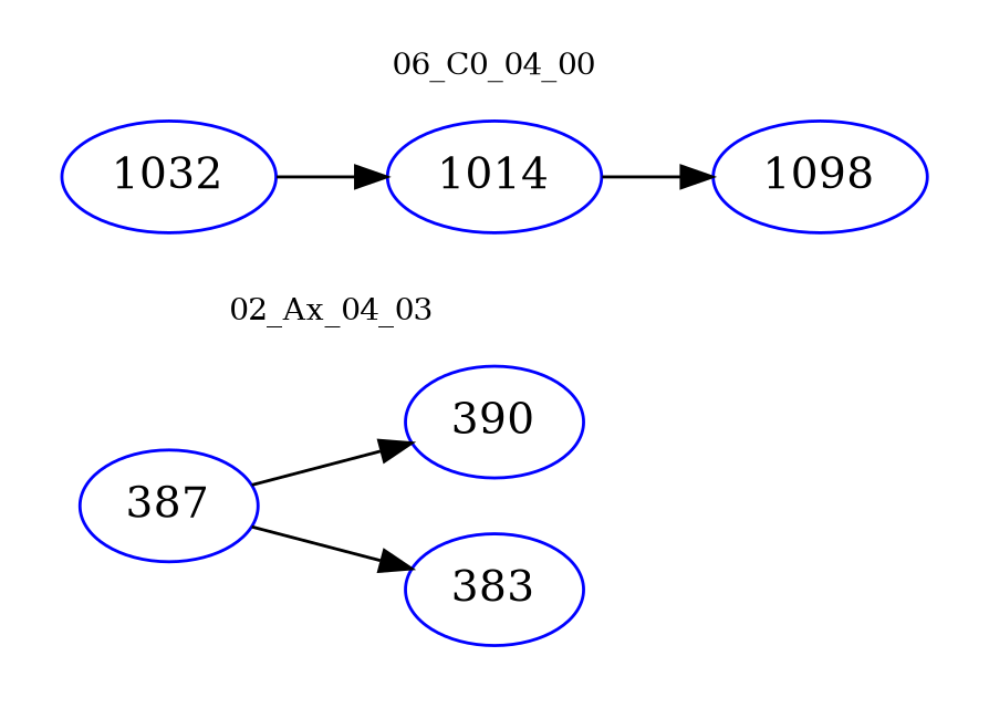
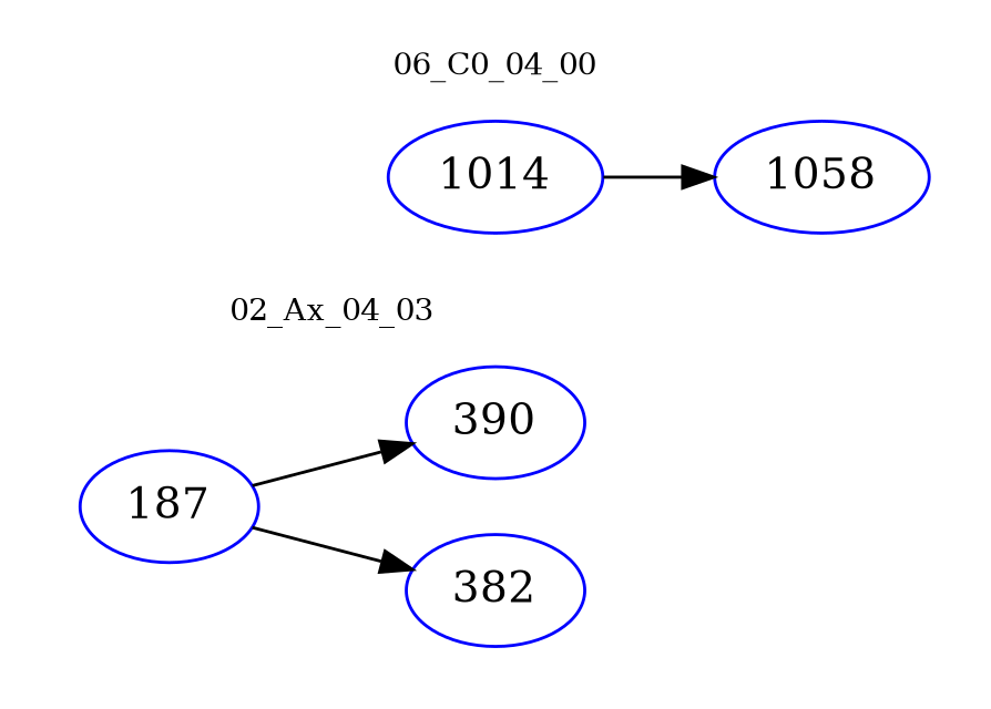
  digraph {
    rankdir=LR
    node [color=blue]
    edge [color=black]
-   n1 [label=387]
-   n2 [label=383]
+   n1 [label=187]
+   n2 [label=382]
    n3 [label=390]
-   n4 [label=1032]
    n5 [label=1014]
-   n6 [label=1098]
+   n6 [label=1058]
    subgraph cluster_1 {
      color=white
      fontsize=10
      label="02_Ax_04_03"
      n1
      n2
      n3
    }
    subgraph cluster_2 {
      color=white
      fontsize=10
      label="06_C0_04_00"
-     n4
      n5
      n6
    }
    n1 -> n2
    n1 -> n3
-   n4 -> n5
    n5 -> n6
  }
